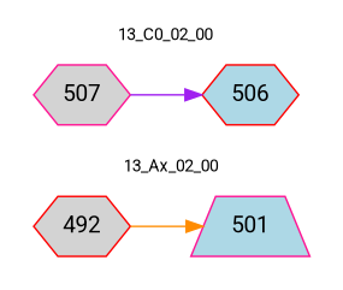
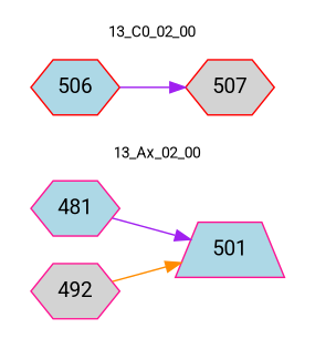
  digraph {
    fontname=Roboto
    rankdir=LR
    node [color=deeppink fillcolor=lightblue fontname=Roboto shape=hexagon style=filled]
    edge [color=purple fontname=Roboto]
+   n1 [label=481]
    n2 [label=501 shape=trapezium]
-   n3 [color=red fillcolor=lightgrey label=492]
+   n3 [fillcolor=lightgrey label=492]
    n4 [color=red label=506]
-   n5 [fillcolor=lightgrey label=507]
+   n5 [color=red fillcolor=lightgrey label=507]
    subgraph cluster_1 {
      color=white
      fontsize=10
      label="13_Ax_02_00"
+     n1
      n2
      n3
    }
    subgraph cluster_2 {
      color=white
      fontsize=10
      label="13_C0_02_00"
      n4
      n5
    }
+   n1 -> n2
    n3 -> n2 [color=darkorange]
-   n5 -> n4
+   n4 -> n5
  }
